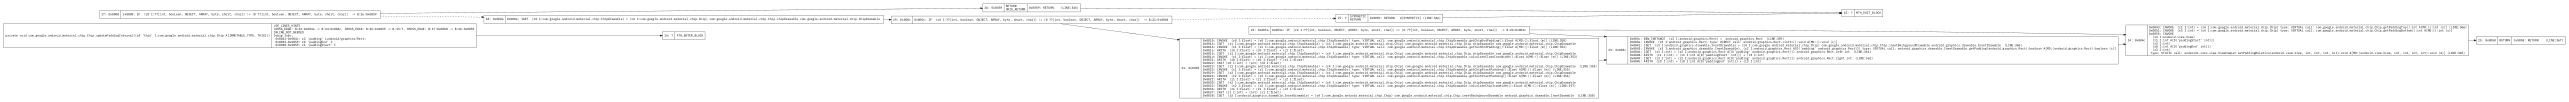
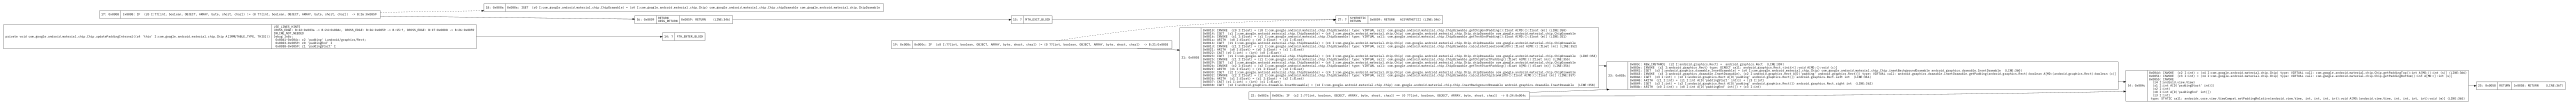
  digraph {
    fontname="IBM Plex Mono"
    rankdir=LR
    node [fontname="IBM Plex Mono" shape=record]
    edge [fontname="IBM Plex Mono"]
    n1 [label="{14\:\ ?|MTH_ENTER_BLOCK\l}"]
    n2 [label="{17\:\ 0x0008|0x0008: IF  (r0 I:??[int, boolean, OBJECT, ARRAY, byte, short, char]) != (0 ??[int, boolean, OBJECT, ARRAY, byte, short, char])  \-\> B:26:0x0059 \l}"]
    n3 [label="{18\:\ 0x000a|0x000a: IGET  (r0 I:com.google.android.material.chip.ChipDrawable) = (r4 I:com.google.android.material.chip.Chip) com.google.android.material.chip.Chip.chipDrawable com.google.android.material.chip.ChipDrawable \l}"]
    n4 [label="{26\:\ 0x0059|RETURN\lORIG_RETURN\l|0x0059: RETURN    (LINE:346)\l}"]
    n5 [label="{19\:\ 0x000c|0x000c: IF  (r0 I:??[int, boolean, OBJECT, ARRAY, byte, short, char]) != (0 ??[int, boolean, OBJECT, ARRAY, byte, short, char])  \-\> B:21:0x000f \l}"]
    n6 [label="{15\:\ ?|MTH_EXIT_BLOCK\l}"]
    n7 [label="{21\:\ 0x000f|0x0010: INVOKE  (r0 I:float) = (r0 I:com.google.android.material.chip.ChipDrawable) type: VIRTUAL call: com.google.android.material.chip.ChipDrawable.getChipEndPadding():float A[MD:():float (m)] (LINE:350)\l0x0014: IGET  (r1 I:com.google.android.material.chip.ChipDrawable) = (r4 I:com.google.android.material.chip.Chip) com.google.android.material.chip.Chip.chipDrawable com.google.android.material.chip.ChipDrawable \l0x0016: INVOKE  (r1 I:float) = (r1 I:com.google.android.material.chip.ChipDrawable) type: VIRTUAL call: com.google.android.material.chip.ChipDrawable.getTextEndPadding():float A[MD:():float (m)] (LINE:351)\l0x001a: ARITH  (r0 I:float) = (r0 I:float) + (r1 I:float) \l0x001b: IGET  (r1 I:com.google.android.material.chip.ChipDrawable) = (r4 I:com.google.android.material.chip.Chip) com.google.android.material.chip.Chip.chipDrawable com.google.android.material.chip.ChipDrawable \l0x001d: INVOKE  (r1 I:float) = (r1 I:com.google.android.material.chip.ChipDrawable) type: VIRTUAL call: com.google.android.material.chip.ChipDrawable.calculateCloseIconWidth():float A[MD:():float (m)] (LINE:352)\l0x0021: ARITH  (r0 I:float) = (r0 I:float) + (r1 I:float) \l0x0022: CAST (r0 I:int) = (int) (r0 I:float) \l0x0023: IGET  (r1 I:com.google.android.material.chip.ChipDrawable) = (r4 I:com.google.android.material.chip.Chip) com.google.android.material.chip.Chip.chipDrawable com.google.android.material.chip.ChipDrawable  (LINE:353)\l0x0025: INVOKE  (r1 I:float) = (r1 I:com.google.android.material.chip.ChipDrawable) type: VIRTUAL call: com.google.android.material.chip.ChipDrawable.getChipStartPadding():float A[MD:():float (m)] (LINE:355)\l0x0029: IGET  (r2 I:com.google.android.material.chip.ChipDrawable) = (r4 I:com.google.android.material.chip.Chip) com.google.android.material.chip.Chip.chipDrawable com.google.android.material.chip.ChipDrawable \l0x002b: INVOKE  (r2 I:float) = (r2 I:com.google.android.material.chip.ChipDrawable) type: VIRTUAL call: com.google.android.material.chip.ChipDrawable.getTextStartPadding():float A[MD:():float (m)] (LINE:356)\l0x002f: ARITH  (r1 I:float) = (r1 I:float) + (r2 I:float) \l0x0030: IGET  (r2 I:com.google.android.material.chip.ChipDrawable) = (r4 I:com.google.android.material.chip.Chip) com.google.android.material.chip.Chip.chipDrawable com.google.android.material.chip.ChipDrawable \l0x0032: INVOKE  (r2 I:float) = (r2 I:com.google.android.material.chip.ChipDrawable) type: VIRTUAL call: com.google.android.material.chip.ChipDrawable.calculateChipIconWidth():float A[MD:():float (m)] (LINE:357)\l0x0036: ARITH  (r1 I:float) = (r1 I:float) + (r2 I:float) \l0x0037: CAST (r1 I:int) = (int) (r1 I:float) \l0x0038: IGET  (r2 I:android.graphics.drawable.InsetDrawable) = (r4 I:com.google.android.material.chip.Chip) com.google.android.material.chip.Chip.insetBackgroundDrawable android.graphics.drawable.InsetDrawable  (LINE:358)\l}"]
    n8 [label="{27\:\ ?|SYNTHETIC\lRETURN\l|0x0059: RETURN   A[SYNTHETIC] (LINE:346)\l}"]
    n9 [label="{23\:\ 0x003c|0x003c: NEW_INSTANCE  (r2 I:android.graphics.Rect) =  android.graphics.Rect  (LINE:359)\l0x003e: INVOKE  (r2 I:android.graphics.Rect) type: DIRECT call: android.graphics.Rect.\<init\>():void A[MD:():void (c)]\l0x0041: IGET  (r3 I:android.graphics.drawable.InsetDrawable) = (r4 I:com.google.android.material.chip.Chip) com.google.android.material.chip.Chip.insetBackgroundDrawable android.graphics.drawable.InsetDrawable  (LINE:360)\l0x0043: INVOKE  (r3 I:android.graphics.drawable.InsetDrawable), (r2 I:android.graphics.Rect A[D('padding' android.graphics.Rect)]) type: VIRTUAL call: android.graphics.drawable.InsetDrawable.getPadding(android.graphics.Rect):boolean A[MD:(android.graphics.Rect):boolean (c)]\l0x0046: IGET  (r3 I:int) = (r2 I:android.graphics.Rect A[D('padding' android.graphics.Rect)]) android.graphics.Rect.left int  (LINE:361)\l0x0048: ARITH  (r1 I:int) = (r1 I:int A[D('paddingStart' int)]) + (r3 I:int) \l0x0049: IGET  (r3 I:int) = (r2 I:android.graphics.Rect A[D('padding' android.graphics.Rect)]) android.graphics.Rect.right int  (LINE:362)\l0x004b: ARITH  (r0 I:int) = (r0 I:int A[D('paddingEnd' int)]) + (r3 I:int) \l}"]
    n10 [label="{22\:\ 0x003a|0x003a: IF  (r2 I:??[int, boolean, OBJECT, ARRAY, byte, short, char]) == (0 ??[int, boolean, OBJECT, ARRAY, byte, short, char])  \-\> B:24:0x004c \l}"]
    n11 [label="{24\:\ 0x004c|0x004d: INVOKE  (r2 I:int) = (r4 I:com.google.android.material.chip.Chip) type: VIRTUAL call: com.google.android.material.chip.Chip.getPaddingTop():int A[MD:():int (s)] (LINE:366)\l0x0051: INVOKE  (r3 I:int) = (r4 I:com.google.android.material.chip.Chip) type: VIRTUAL call: com.google.android.material.chip.Chip.getPaddingBottom():int A[MD:():int (s)]\l0x0055: INVOKE  \l  (r4 I:android.view.View)\l  (r1 I:int A[D('paddingStart' int)])\l  (r2 I:int)\l  (r0 I:int A[D('paddingEnd' int)])\l  (r3 I:int)\l type: STATIC call: androidx.core.view.ViewCompat.setPaddingRelative(android.view.View, int, int, int, int):void A[MD:(android.view.View, int, int, int, int):void (m)] (LINE:365)\l}"]
    n12 [label="{25\:\ 0x0058|RETURN\l|0x0058: RETURN    (LINE:367)\l}"]
    n13 [label="{private void com.google.android.material.chip.Chip.updatePaddingInternal((r4 'this' I:com.google.android.material.chip.Chip A[IMMUTABLE_TYPE, THIS]))  | USE_LINES_HINTS\lCROSS_EDGE: B:22:0x003a \-\> B:24:0x004c, CROSS_EDGE: B:26:0x0059 \-\> B:15:?, CROSS_EDGE: B:17:0x0008 \-\> B:26:0x0059\lINLINE_NOT_NEEDED\lDebug Info:\l  0x0041\-0x004c: r2 'padding' Landroid\/graphics\/Rect;\l  0x0023\-0x0059: r0 'paddingEnd' I\l  0x0038\-0x0059: r1 'paddingStart' I\l}"]
    n2 -> n3 [style=dashed]
    n2 -> n4
-   n3 -> n5
    n4 -> n6
    n5 -> n7
    n5 -> n8 [style=dashed]
    n7 -> n9
-   n8 -> n6
+   n6 -> n8
    n9 -> n11
    n10 -> n9 [style=solid]
    n10 -> n11
    n11 -> n12
    n13 -> n1
  }
